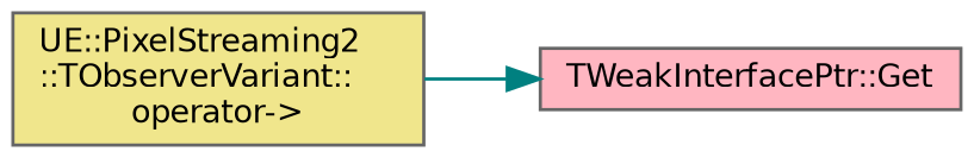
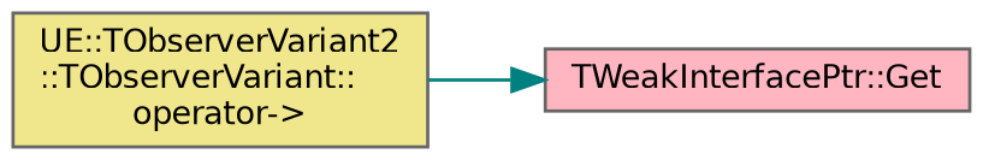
  digraph {
    rankdir=RL
    node [fontname=Helvetica fontsize=10 shape=box style=filled]
    n1 [color=gray40 fillcolor=lightpink fontcolor=black height=0.2 label="TWeakInterfacePtr::Get" width=0.4]
-   n2 [color=grey40 fillcolor=khaki height=0.2 label="UE::PixelStreaming2\l::TObserverVariant::\loperator-\>" width=0.4]
+   n2 [color=grey40 fillcolor=khaki height=0.2 label="UE::TObserverVariant2\l::TObserverVariant::\loperator-\>" width=0.4]
    n1 -> n2 [color=teal dir=back fontname=Helvetica fontsize=10 labelfontname=Helvetica labelfontsize=10 style=solid]
  }
